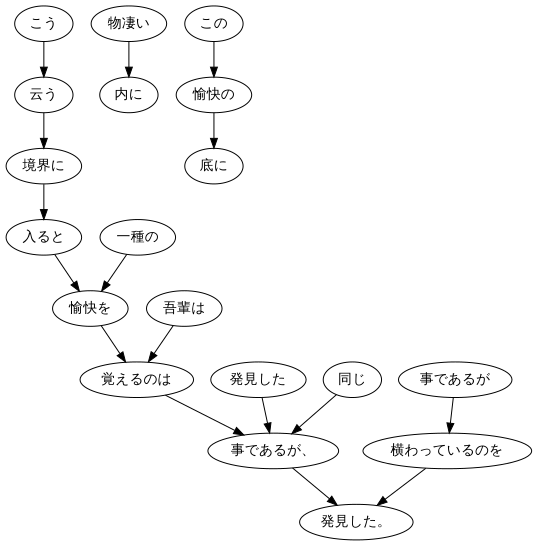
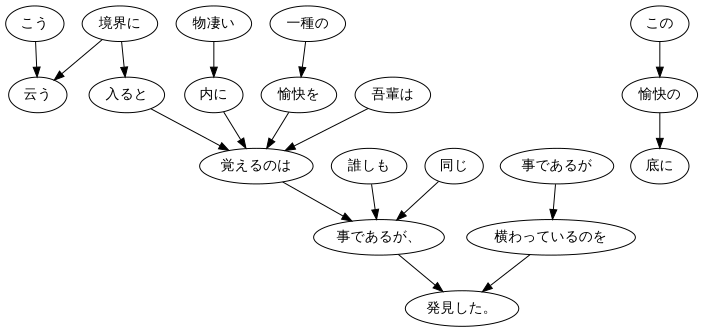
  digraph {
    n1 [label="こう"]
    n2 [label="云う"]
    n3 [label="境界に"]
    n4 [label="入ると"]
    n5 [label="覚えるのは"]
    n6 [label="事であるが、"]
    n7 [label="物凄い"]
    n8 [label="内に"]
    n9 [label="一種の"]
    n10 [label="愉快を"]
    n11 [label="発見した。"]
-   n12 [label="発見した"]
+   n12 [label="誰しも"]
    n13 [label="同じ"]
    n14 [label="吾輩は"]
    n15 [label="この"]
    n16 [label="愉快の"]
    n17 [label="底に"]
    n18 [label="横わっているのを"]
    n19 [label="事であるが"]
    n1 -> n2
-   n2 -> n3
+   n3 -> n2
    n3 -> n4
-   n4 -> n10
+   n4 -> n5
    n5 -> n6
    n6 -> n11
    n7 -> n8
+   n8 -> n5
    n9 -> n10
    n10 -> n5
    n12 -> n6
    n13 -> n6
    n14 -> n5
    n15 -> n16
    n16 -> n17
    n18 -> n11
    n19 -> n18
  }
